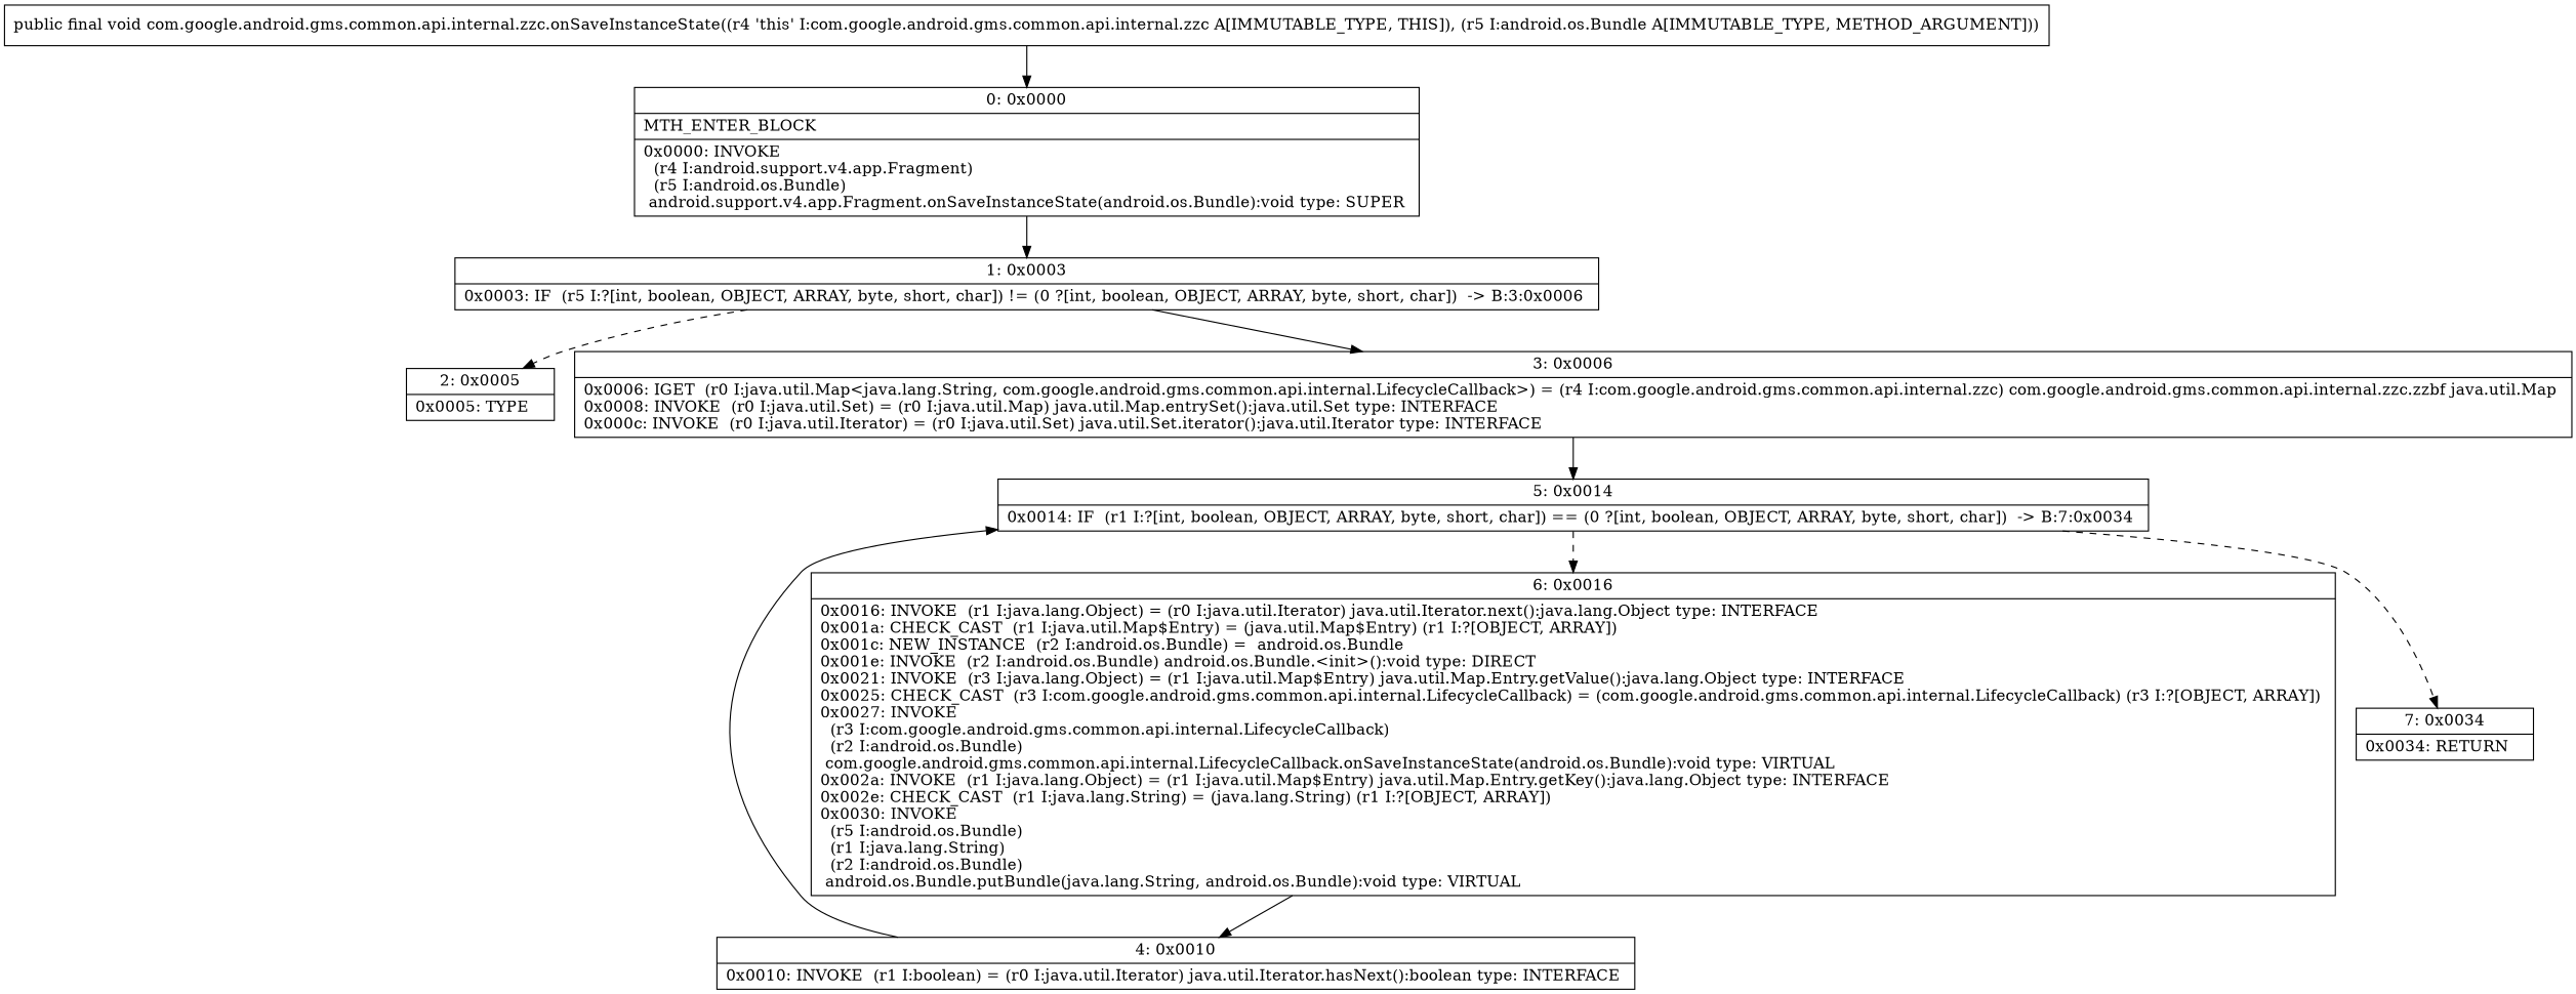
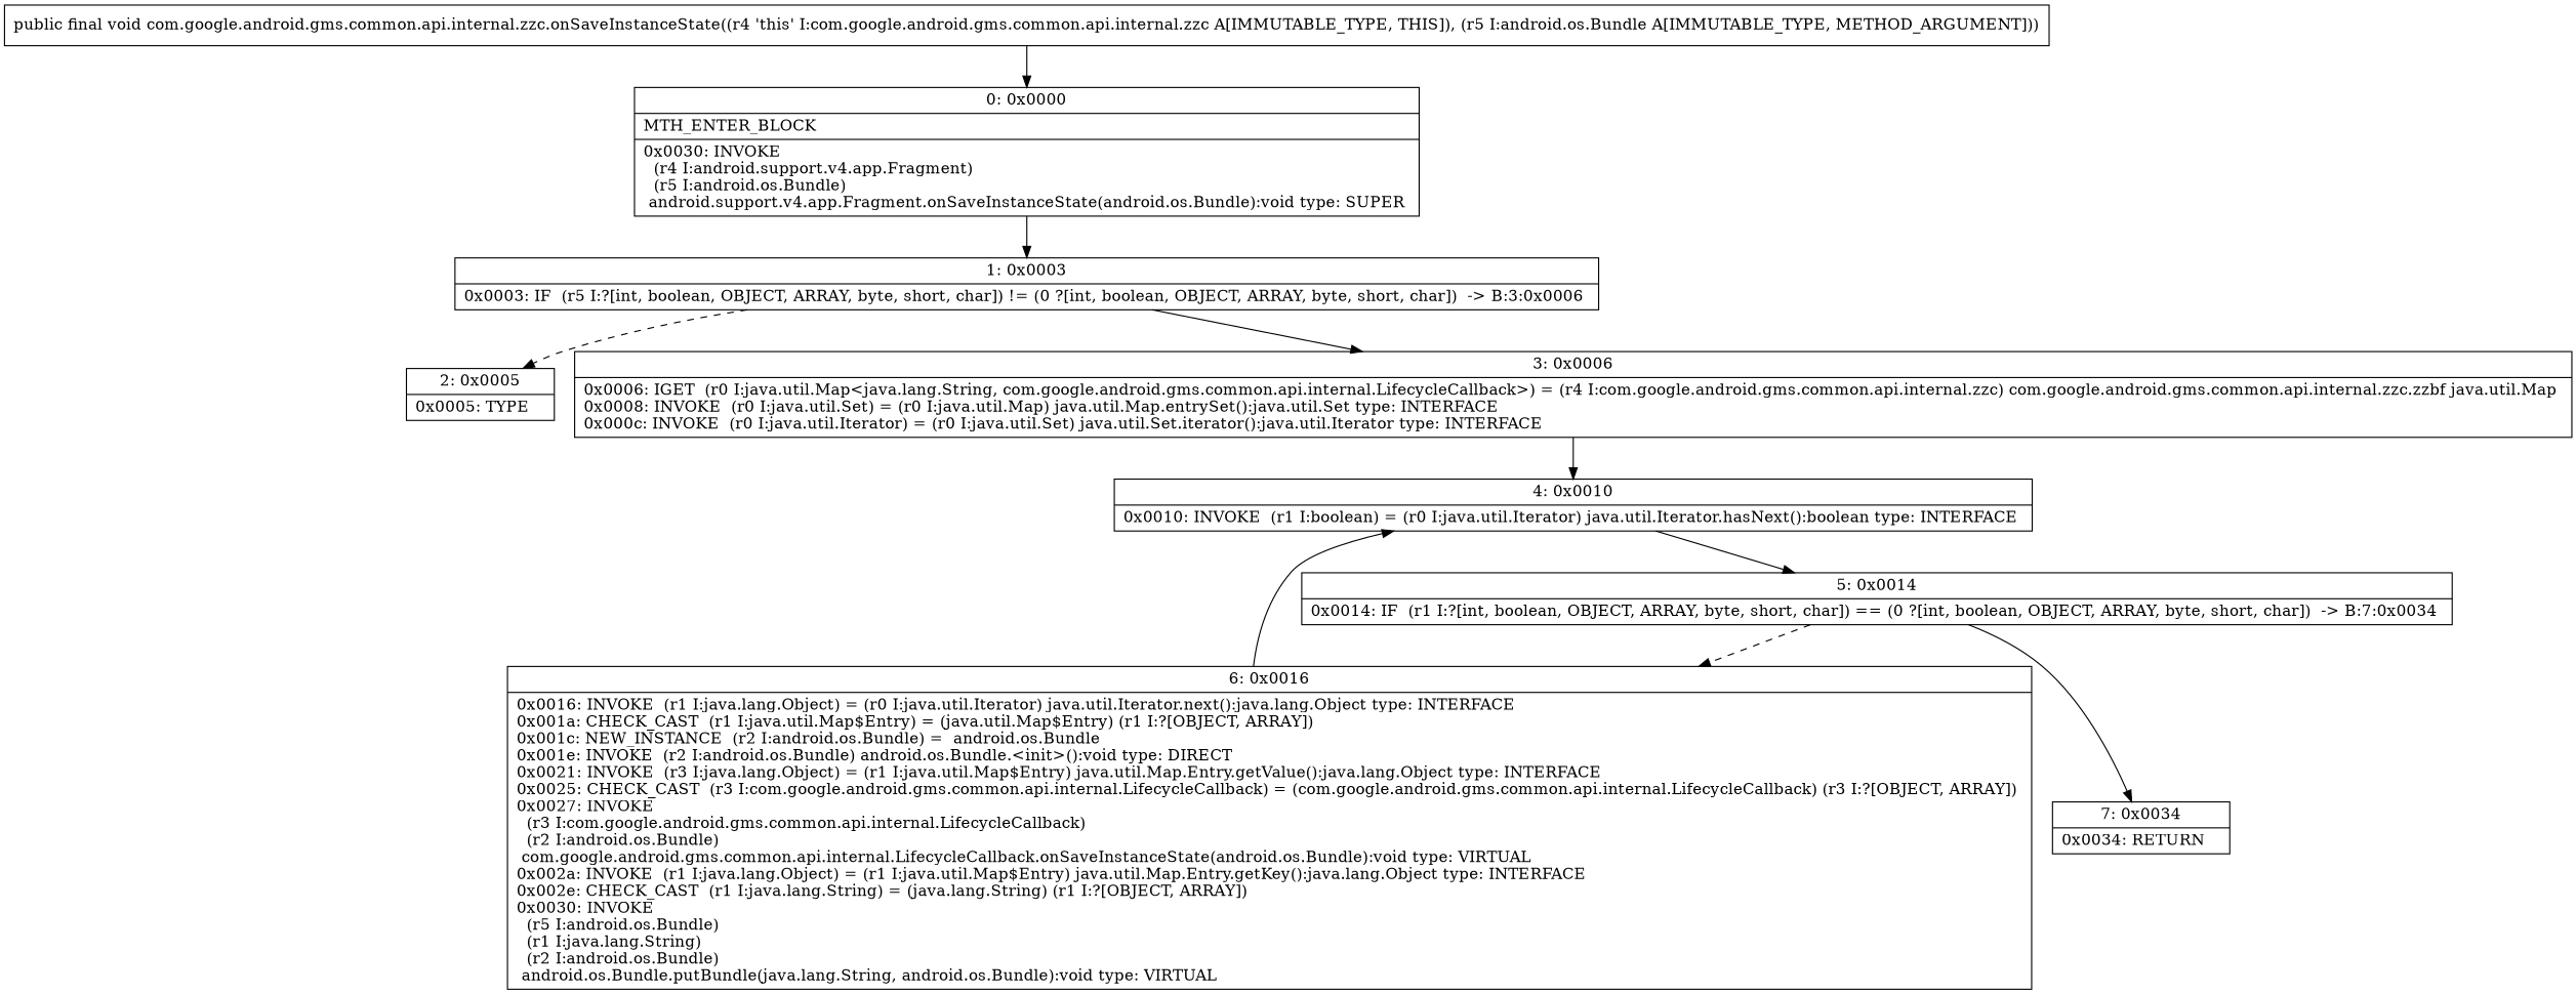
  digraph {
    node [shape=record]
-   n1 [label="{0\:\ 0x0000|MTH_ENTER_BLOCK\l|0x0000: INVOKE  \l  (r4 I:android.support.v4.app.Fragment)\l  (r5 I:android.os.Bundle)\l android.support.v4.app.Fragment.onSaveInstanceState(android.os.Bundle):void type: SUPER \l}"]
+   n1 [label="{0\:\ 0x0000|MTH_ENTER_BLOCK\l|0x0030: INVOKE  \l  (r4 I:android.support.v4.app.Fragment)\l  (r5 I:android.os.Bundle)\l android.support.v4.app.Fragment.onSaveInstanceState(android.os.Bundle):void type: SUPER \l}"]
    n2 [label="{1\:\ 0x0003|0x0003: IF  (r5 I:?[int, boolean, OBJECT, ARRAY, byte, short, char]) != (0 ?[int, boolean, OBJECT, ARRAY, byte, short, char])  \-\> B:3:0x0006 \l}"]
    n3 [label="{2\:\ 0x0005|0x0005: TYPE   \l}"]
    n4 [label="{3\:\ 0x0006|0x0006: IGET  (r0 I:java.util.Map\<java.lang.String, com.google.android.gms.common.api.internal.LifecycleCallback\>) = (r4 I:com.google.android.gms.common.api.internal.zzc) com.google.android.gms.common.api.internal.zzc.zzbf java.util.Map \l0x0008: INVOKE  (r0 I:java.util.Set) = (r0 I:java.util.Map) java.util.Map.entrySet():java.util.Set type: INTERFACE \l0x000c: INVOKE  (r0 I:java.util.Iterator) = (r0 I:java.util.Set) java.util.Set.iterator():java.util.Iterator type: INTERFACE \l}"]
    n5 [label="{4\:\ 0x0010|0x0010: INVOKE  (r1 I:boolean) = (r0 I:java.util.Iterator) java.util.Iterator.hasNext():boolean type: INTERFACE \l}"]
    n6 [label="{5\:\ 0x0014|0x0014: IF  (r1 I:?[int, boolean, OBJECT, ARRAY, byte, short, char]) == (0 ?[int, boolean, OBJECT, ARRAY, byte, short, char])  \-\> B:7:0x0034 \l}"]
    n7 [label="{6\:\ 0x0016|0x0016: INVOKE  (r1 I:java.lang.Object) = (r0 I:java.util.Iterator) java.util.Iterator.next():java.lang.Object type: INTERFACE \l0x001a: CHECK_CAST  (r1 I:java.util.Map$Entry) = (java.util.Map$Entry) (r1 I:?[OBJECT, ARRAY]) \l0x001c: NEW_INSTANCE  (r2 I:android.os.Bundle) =  android.os.Bundle \l0x001e: INVOKE  (r2 I:android.os.Bundle) android.os.Bundle.\<init\>():void type: DIRECT \l0x0021: INVOKE  (r3 I:java.lang.Object) = (r1 I:java.util.Map$Entry) java.util.Map.Entry.getValue():java.lang.Object type: INTERFACE \l0x0025: CHECK_CAST  (r3 I:com.google.android.gms.common.api.internal.LifecycleCallback) = (com.google.android.gms.common.api.internal.LifecycleCallback) (r3 I:?[OBJECT, ARRAY]) \l0x0027: INVOKE  \l  (r3 I:com.google.android.gms.common.api.internal.LifecycleCallback)\l  (r2 I:android.os.Bundle)\l com.google.android.gms.common.api.internal.LifecycleCallback.onSaveInstanceState(android.os.Bundle):void type: VIRTUAL \l0x002a: INVOKE  (r1 I:java.lang.Object) = (r1 I:java.util.Map$Entry) java.util.Map.Entry.getKey():java.lang.Object type: INTERFACE \l0x002e: CHECK_CAST  (r1 I:java.lang.String) = (java.lang.String) (r1 I:?[OBJECT, ARRAY]) \l0x0030: INVOKE  \l  (r5 I:android.os.Bundle)\l  (r1 I:java.lang.String)\l  (r2 I:android.os.Bundle)\l android.os.Bundle.putBundle(java.lang.String, android.os.Bundle):void type: VIRTUAL \l}"]
    n8 [label="{7\:\ 0x0034|0x0034: RETURN   \l}"]
    n9 [label="{public final void com.google.android.gms.common.api.internal.zzc.onSaveInstanceState((r4 'this' I:com.google.android.gms.common.api.internal.zzc A[IMMUTABLE_TYPE, THIS]), (r5 I:android.os.Bundle A[IMMUTABLE_TYPE, METHOD_ARGUMENT])) }"]
    n1 -> n2
    n2 -> n3 [style=dashed]
    n2 -> n4
-   n4 -> n6
+   n4 -> n5
    n5 -> n6
    n6 -> n7 [style=dashed]
-   n6 -> n8 [style=dashed]
+   n6 -> n8
    n7 -> n5
    n9 -> n1
  }
